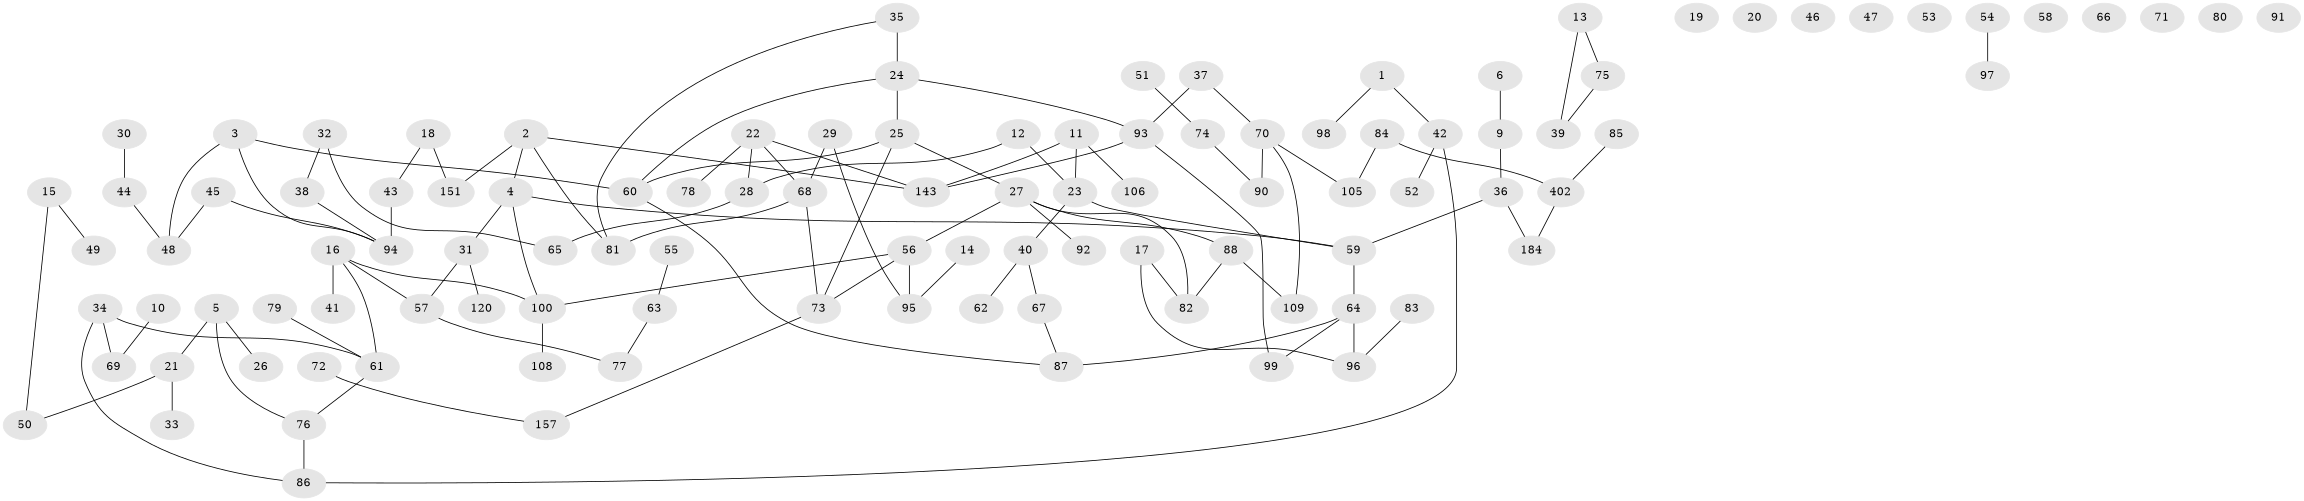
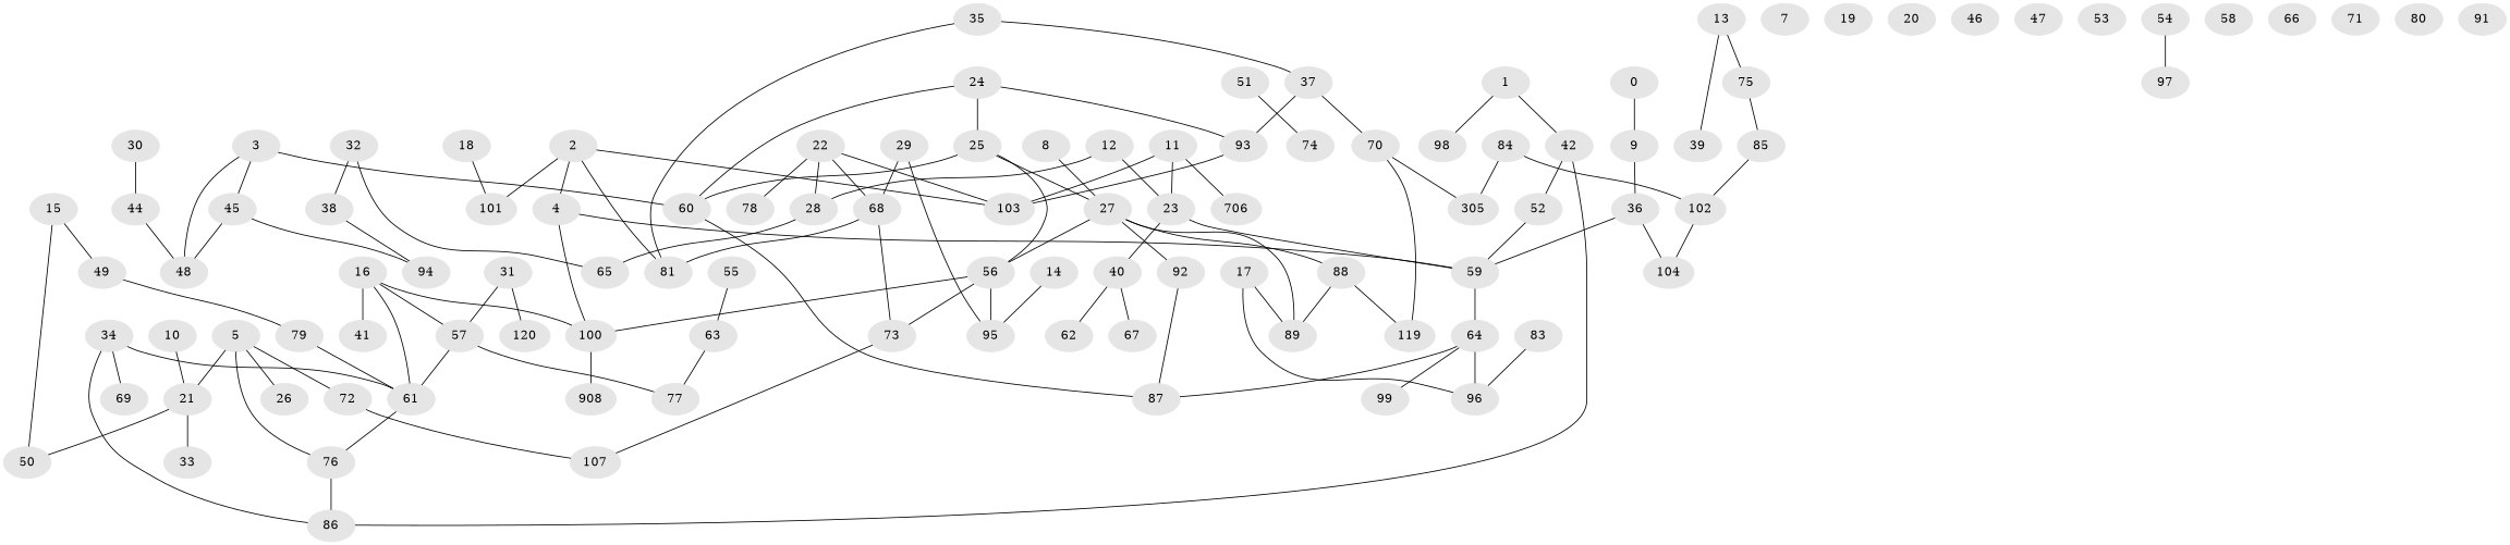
  graph {
    node [color=gray90 style=filled]
    1
    42
    98
    86
    52
    2
    4
    81
-   101 [label=151]
-   103 [label=143]
+   101
+   103
    31
    59
    100
    3
    45
    48
    60
    94
    87
    57
    n21 [label=120]
    64
-   108
+   108 [label=908]
    5
    21
    26
    72
    76
    50
    33
-   107 [label=157]
-   6
+   107
+   6 [label=0]
    9
    36
+   7
+   8
    27
-   89 [label=82]
+   89
    56
    88
    92
-   104 [label=184]
+   104
    10
    11
    23
-   106
+   106 [label=706]
    40
    12
    28
    65
    13
    39
    75
    85
    14
    95
    15
    49
    79
    16
    41
    61
    77
    17
    96
    18
-   43
    19
    20
    22
    68
    78
    73
    62
    67
    24
    25
    93
    99
-   109
+   109 [label=119]
    29
    30
    44
    32
    38
    34
    69
    35
    37
    70
-   90
-   105
+   105 [label=305]
    46
    47
    51
    74
    53
    54
    97
    55
    63
    58
    66
    71
-   102 [label=402]
+   102
    80
    83
    84
    91
    1 -- 42
    1 -- 98
    42 -- 86
    42 -- 52
+   52 -- 59
    2 -- 4
    2 -- 81
    2 -- 101
    2 -- 103
-   4 -- 31
    4 -- 59
    4 -- 100
    31 -- 57
    31 -- n21
    59 -- 64
    100 -- 108
-   3 -- 94
+   3 -- 45
    3 -- 48
    3 -- 60
    45 -- 48
    45 -- 94
    60 -- 87
+   57 -- 61
    57 -- 77
    64 -- 87
    64 -- 96
    64 -- 99
    5 -- 21
    5 -- 26
+   5 -- 72
    5 -- 76
    21 -- 50
    21 -- 33
    72 -- 107
    76 -- 86
    6 -- 9
    9 -- 36
    36 -- 59
    36 -- 104
+   8 -- 27
    27 -- 89
    27 -- 56
    27 -- 88
    27 -- 92
    56 -- 100
    56 -- 95
    56 -- 73
    88 -- 89
    88 -- 109
-   10 -- 69
+   10 -- 21
    11 -- 103
    11 -- 23
    11 -- 106
    23 -- 59
    23 -- 40
    40 -- 62
    40 -- 67
    12 -- 23
    12 -- 28
    28 -- 65
    13 -- 39
    13 -- 75
-   75 -- 39
+   75 -- 85
    85 -- 102
    14 -- 95
    15 -- 50
    15 -- 49
+   49 -- 79
    79 -- 61
    16 -- 100
    16 -- 57
    16 -- 41
    16 -- 61
    61 -- 76
    17 -- 89
    17 -- 96
    18 -- 101
-   18 -- 43
-   43 -- 94
    22 -- 103
    22 -- 28
    22 -- 68
    22 -- 78
    68 -- 81
    68 -- 73
    73 -- 107
-   67 -- 87
+   92 -- 87
    24 -- 60
    24 -- 25
    24 -- 93
    25 -- 60
    25 -- 27
-   25 -- 73
+   25 -- 56
    93 -- 103
-   93 -- 99
    29 -- 95
    29 -- 68
    30 -- 44
    44 -- 48
    32 -- 65
    32 -- 38
    38 -- 94
    34 -- 86
    34 -- 61
    34 -- 69
    35 -- 81
-   35 -- 24
+   35 -- 37
    37 -- 93
    37 -- 70
    70 -- 109
-   70 -- 90
    70 -- 105
    51 -- 74
-   74 -- 90
    54 -- 97
    55 -- 63
    63 -- 77
    102 -- 104
    83 -- 96
    84 -- 105
    84 -- 102
  }
